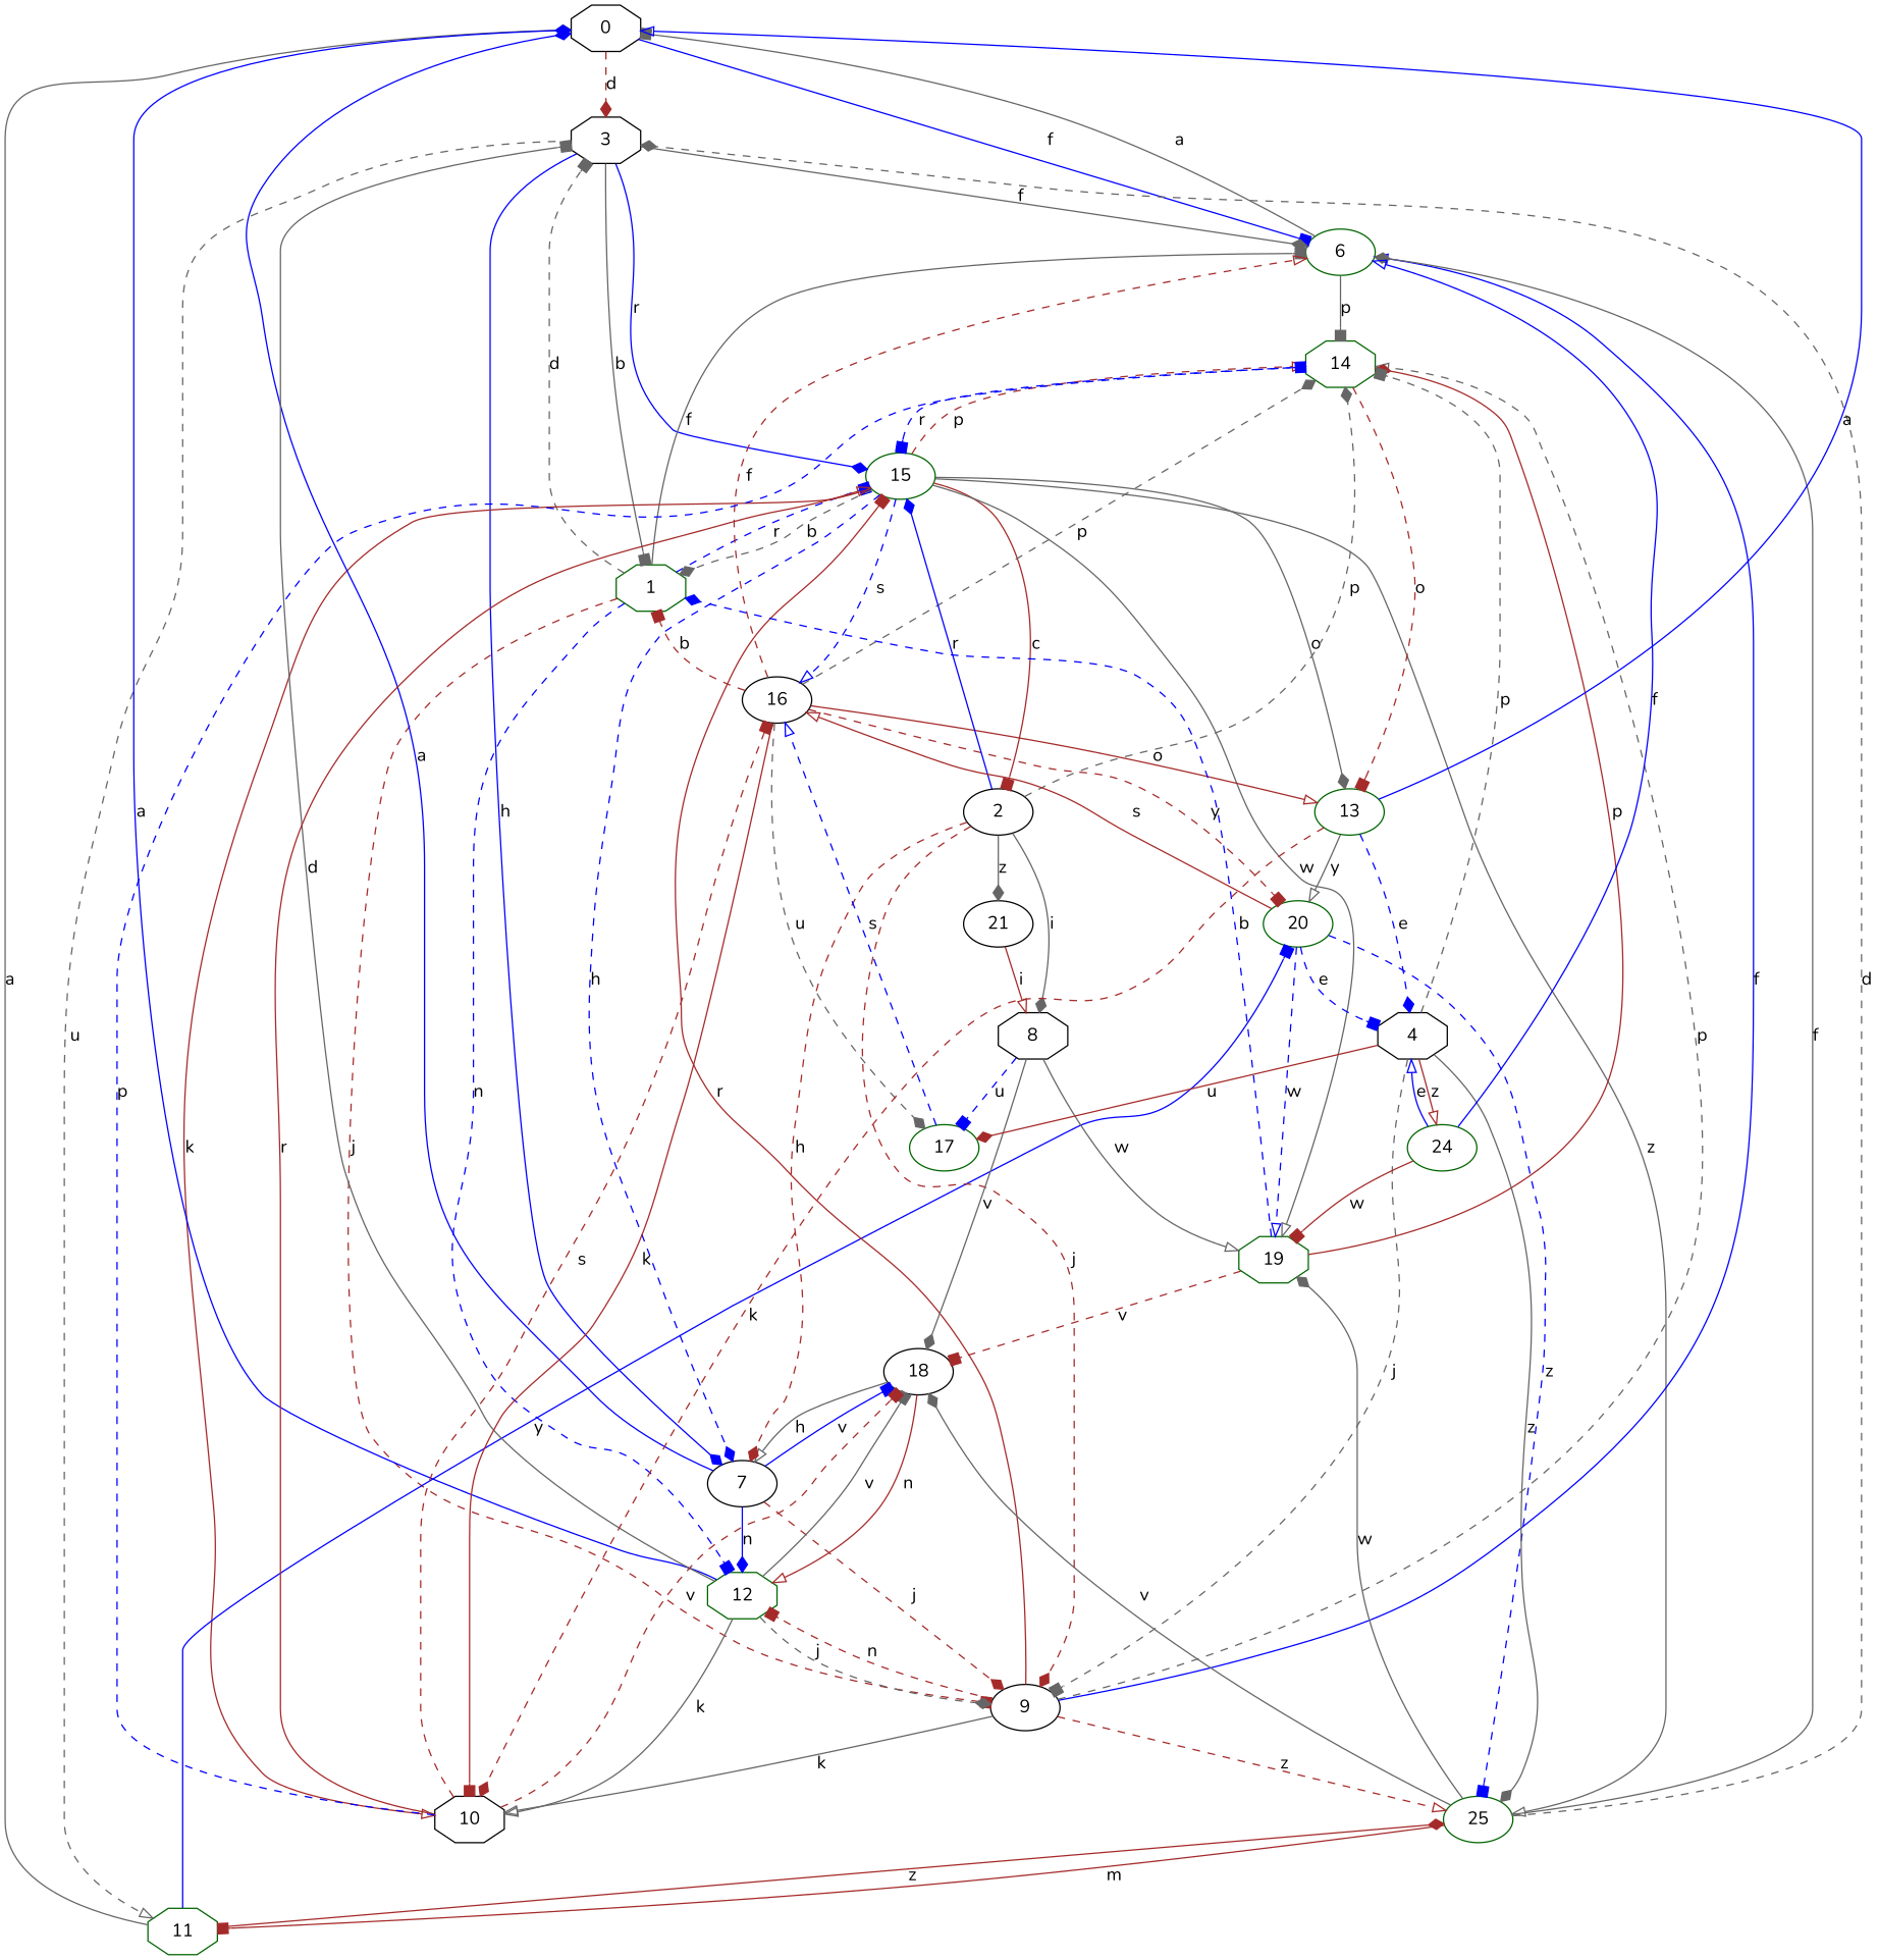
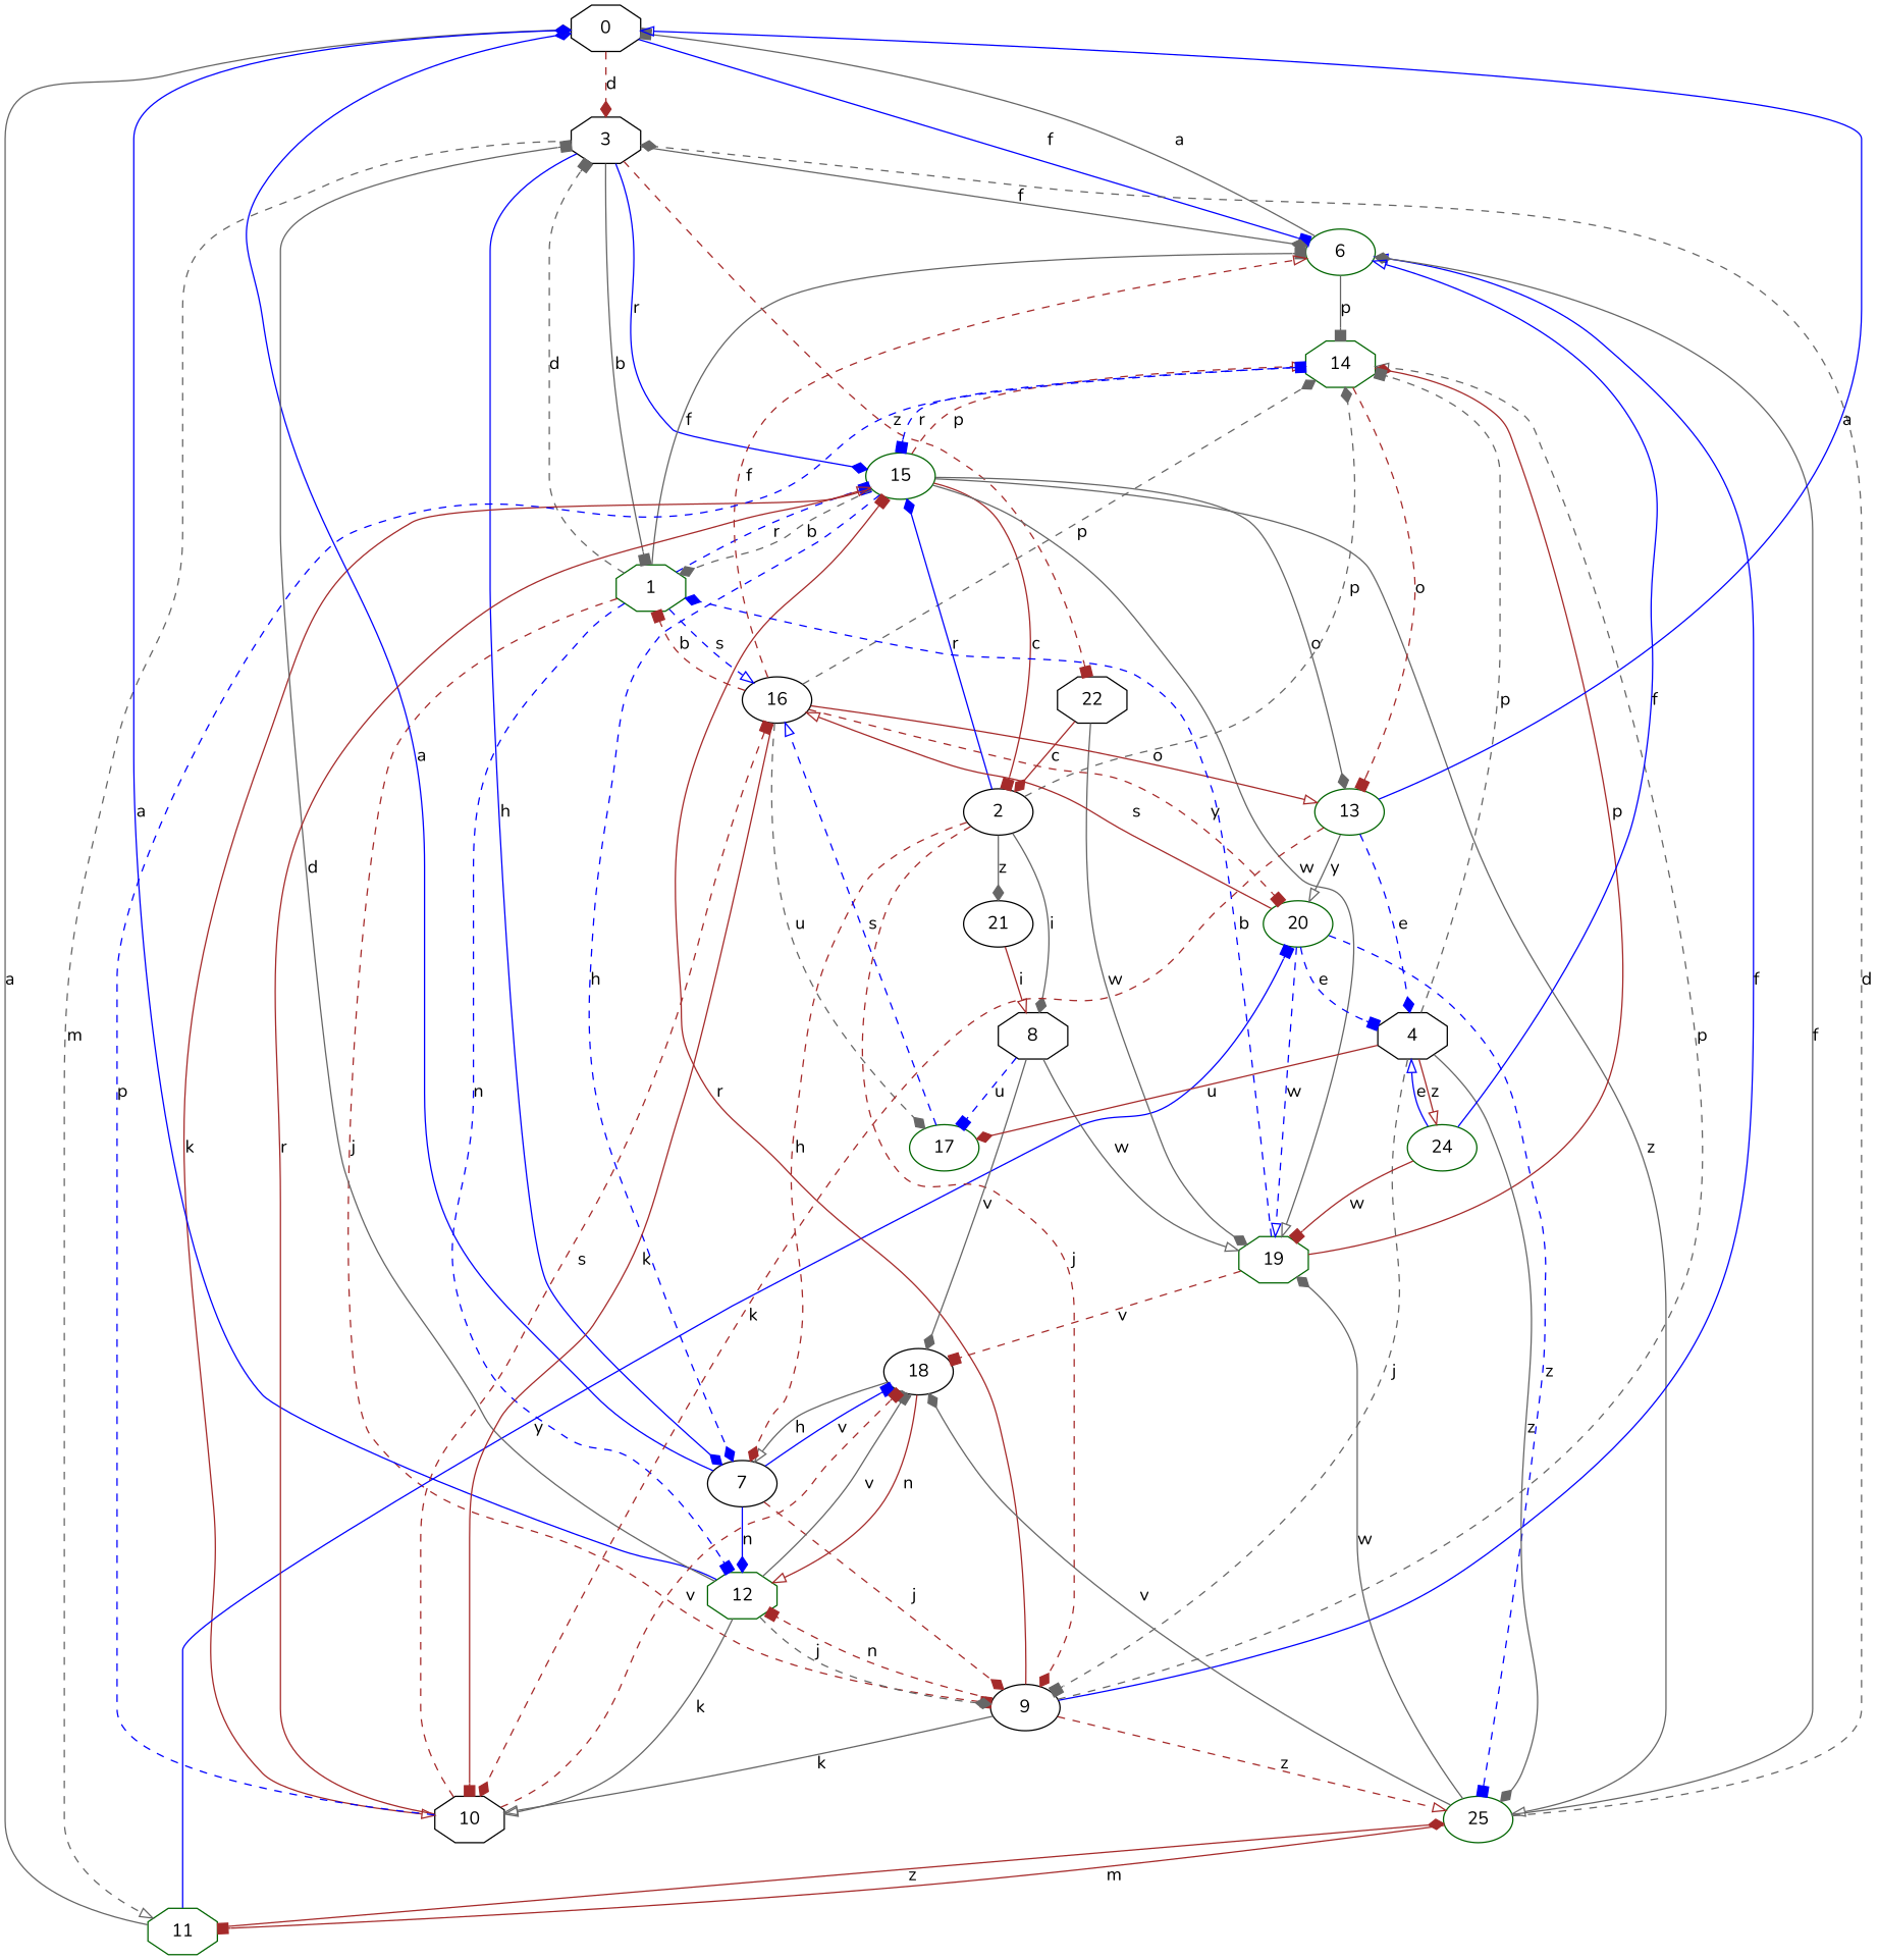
  strict digraph {
    fontname=Nunito
    node [color=black fontname=Nunito shape=ellipse]
    edge [arrowhead=diamond color=gray40 fontname=Nunito style=solid]
    0 [shape=octagon]
    3 [shape=octagon]
    6 [color=darkgreen]
    1 [color=darkgreen shape=octagon]
    15 [color=darkgreen]
    7
    11 [color=darkgreen shape=octagon]
+   22 [shape=octagon]
    14 [color=darkgreen shape=octagon]
    9
    12 [color=darkgreen shape=octagon]
    16
    25 [color=darkgreen]
    10 [shape=octagon]
    18
    2
    19 [color=darkgreen shape=octagon]
    13 [color=darkgreen]
    17 [color=darkgreen]
    20 [color=darkgreen]
    8 [shape=octagon]
    21
    4 [shape=octagon]
    24 [color=darkgreen]
    0 -> 3 [color=brown label=d style=dashed]
    0 -> 6 [arrowhead=box color=blue label=f]
    3 -> 6 [label=f]
    3 -> 1 [arrowhead=box label=b]
    3 -> 15 [color=blue label=r]
    3 -> 7 [color=blue label=h]
-   3 -> 11 [arrowhead=onormal label=u style=dashed]
+   3 -> 11 [arrowhead=onormal label=m style=dashed]
+   3 -> 22 [arrowhead=box color=brown label=z style=dashed]
    6 -> 0 [arrowhead=box label=a]
    6 -> 14 [arrowhead=box label=p]
    1 -> 3 [arrowhead=box label=d style=dashed]
    1 -> 6 [arrowhead=box label=f]
    1 -> 15 [arrowhead=box color=blue label=r style=dashed]
    1 -> 9 [arrowhead=box color=brown label=j style=dashed]
    1 -> 12 [arrowhead=box color=blue label=n style=dashed]
-   15 -> 16 [arrowhead=onormal color=blue label=s style=dashed]
+   1 -> 16 [arrowhead=onormal color=blue label=s style=dashed]
    15 -> 1 [label=b style=dashed]
    15 -> 7 [color=blue label=h style=dashed]
    15 -> 14 [arrowhead=onormal color=brown label=p style=dashed]
    15 -> 25 [arrowhead=onormal label=z]
    15 -> 10 [arrowhead=onormal color=brown label=k]
    15 -> 2 [arrowhead=box color=brown label=c]
    15 -> 19 [arrowhead=onormal label=w]
    15 -> 13 [label=o]
    7 -> 0 [color=blue label=a]
    7 -> 9 [color=brown label=j style=dashed]
    7 -> 12 [color=blue label=n]
    7 -> 18 [arrowhead=box color=blue label=v]
    11 -> 0 [label=a]
    11 -> 25 [color=brown label=z]
    11 -> 20 [arrowhead=box color=blue label=y]
+   22 -> 2 [color=brown label=c]
+   22 -> 19 [label=w]
    14 -> 15 [arrowhead=box color=blue label=r style=dashed]
    14 -> 13 [arrowhead=box color=brown label=o style=dashed]
    9 -> 6 [arrowhead=onormal color=blue label=f]
    9 -> 15 [arrowhead=box color=brown label=r]
    9 -> 14 [arrowhead=onormal label=p style=dashed]
    9 -> 12 [arrowhead=box color=brown label=n style=dashed]
    9 -> 25 [arrowhead=onormal color=brown label=z style=dashed]
    9 -> 10 [arrowhead=onormal label=k]
    12 -> 0 [color=blue label=a]
    12 -> 3 [arrowhead=box label=d]
    12 -> 9 [label=j style=dashed]
    12 -> 10 [arrowhead=onormal label=k]
    12 -> 18 [arrowhead=box label=v]
    16 -> 6 [arrowhead=onormal color=brown label=f style=dashed]
    16 -> 1 [arrowhead=box color=brown label=b style=dashed]
    16 -> 14 [label=p style=dashed]
    16 -> 10 [arrowhead=box color=brown label=k]
    16 -> 13 [arrowhead=onormal color=brown label=o]
    16 -> 17 [label=u style=dashed]
    16 -> 20 [arrowhead=box color=brown label=y style=dashed]
    25 -> 3 [label=d style=dashed]
    25 -> 6 [label=f]
    25 -> 11 [arrowhead=box color=brown label=m]
    25 -> 18 [label=v]
    25 -> 19 [label=w]
    10 -> 15 [arrowhead=onormal color=brown label=r]
    10 -> 14 [arrowhead=box color=blue label=p style=dashed]
    10 -> 16 [arrowhead=box color=brown label=s style=dashed]
    10 -> 18 [arrowhead=box color=brown label=v style=dashed]
    18 -> 7 [arrowhead=onormal label=h]
    18 -> 12 [arrowhead=onormal color=brown label=n]
    2 -> 15 [color=blue label=r]
    2 -> 7 [color=brown label=h style=dashed]
    2 -> 14 [label=p style=dashed]
    2 -> 9 [color=brown label=j style=dashed]
    2 -> 8 [label=i]
    2 -> 21 [label=z]
    19 -> 1 [color=blue label=b style=dashed]
    19 -> 14 [color=brown label=p]
    19 -> 18 [arrowhead=box color=brown label=v style=dashed]
    13 -> 0 [arrowhead=onormal color=blue label=a]
    13 -> 10 [color=brown label=k style=dashed]
    13 -> 20 [arrowhead=onormal label=y]
    13 -> 4 [color=blue label=e style=dashed]
    17 -> 16 [arrowhead=onormal color=blue label=s style=dashed]
    20 -> 16 [arrowhead=onormal color=brown label=s]
    20 -> 25 [arrowhead=box color=blue label=z style=dashed]
    20 -> 19 [arrowhead=onormal color=blue label=w style=dashed]
    20 -> 4 [arrowhead=box color=blue label=e style=dashed]
    8 -> 18 [label=v]
    8 -> 19 [arrowhead=onormal label=w]
    8 -> 17 [arrowhead=box color=blue label=u style=dashed]
    21 -> 8 [arrowhead=onormal color=brown label=i]
    4 -> 14 [arrowhead=box label=p style=dashed]
    4 -> 9 [arrowhead=box label=j style=dashed]
    4 -> 25 [label=z]
    4 -> 17 [color=brown label=u]
    4 -> 24 [arrowhead=onormal color=brown label=z]
    24 -> 6 [arrowhead=onormal color=blue label=f]
    24 -> 19 [arrowhead=box color=brown label=w]
    24 -> 4 [arrowhead=onormal color=blue label=e]
  }
